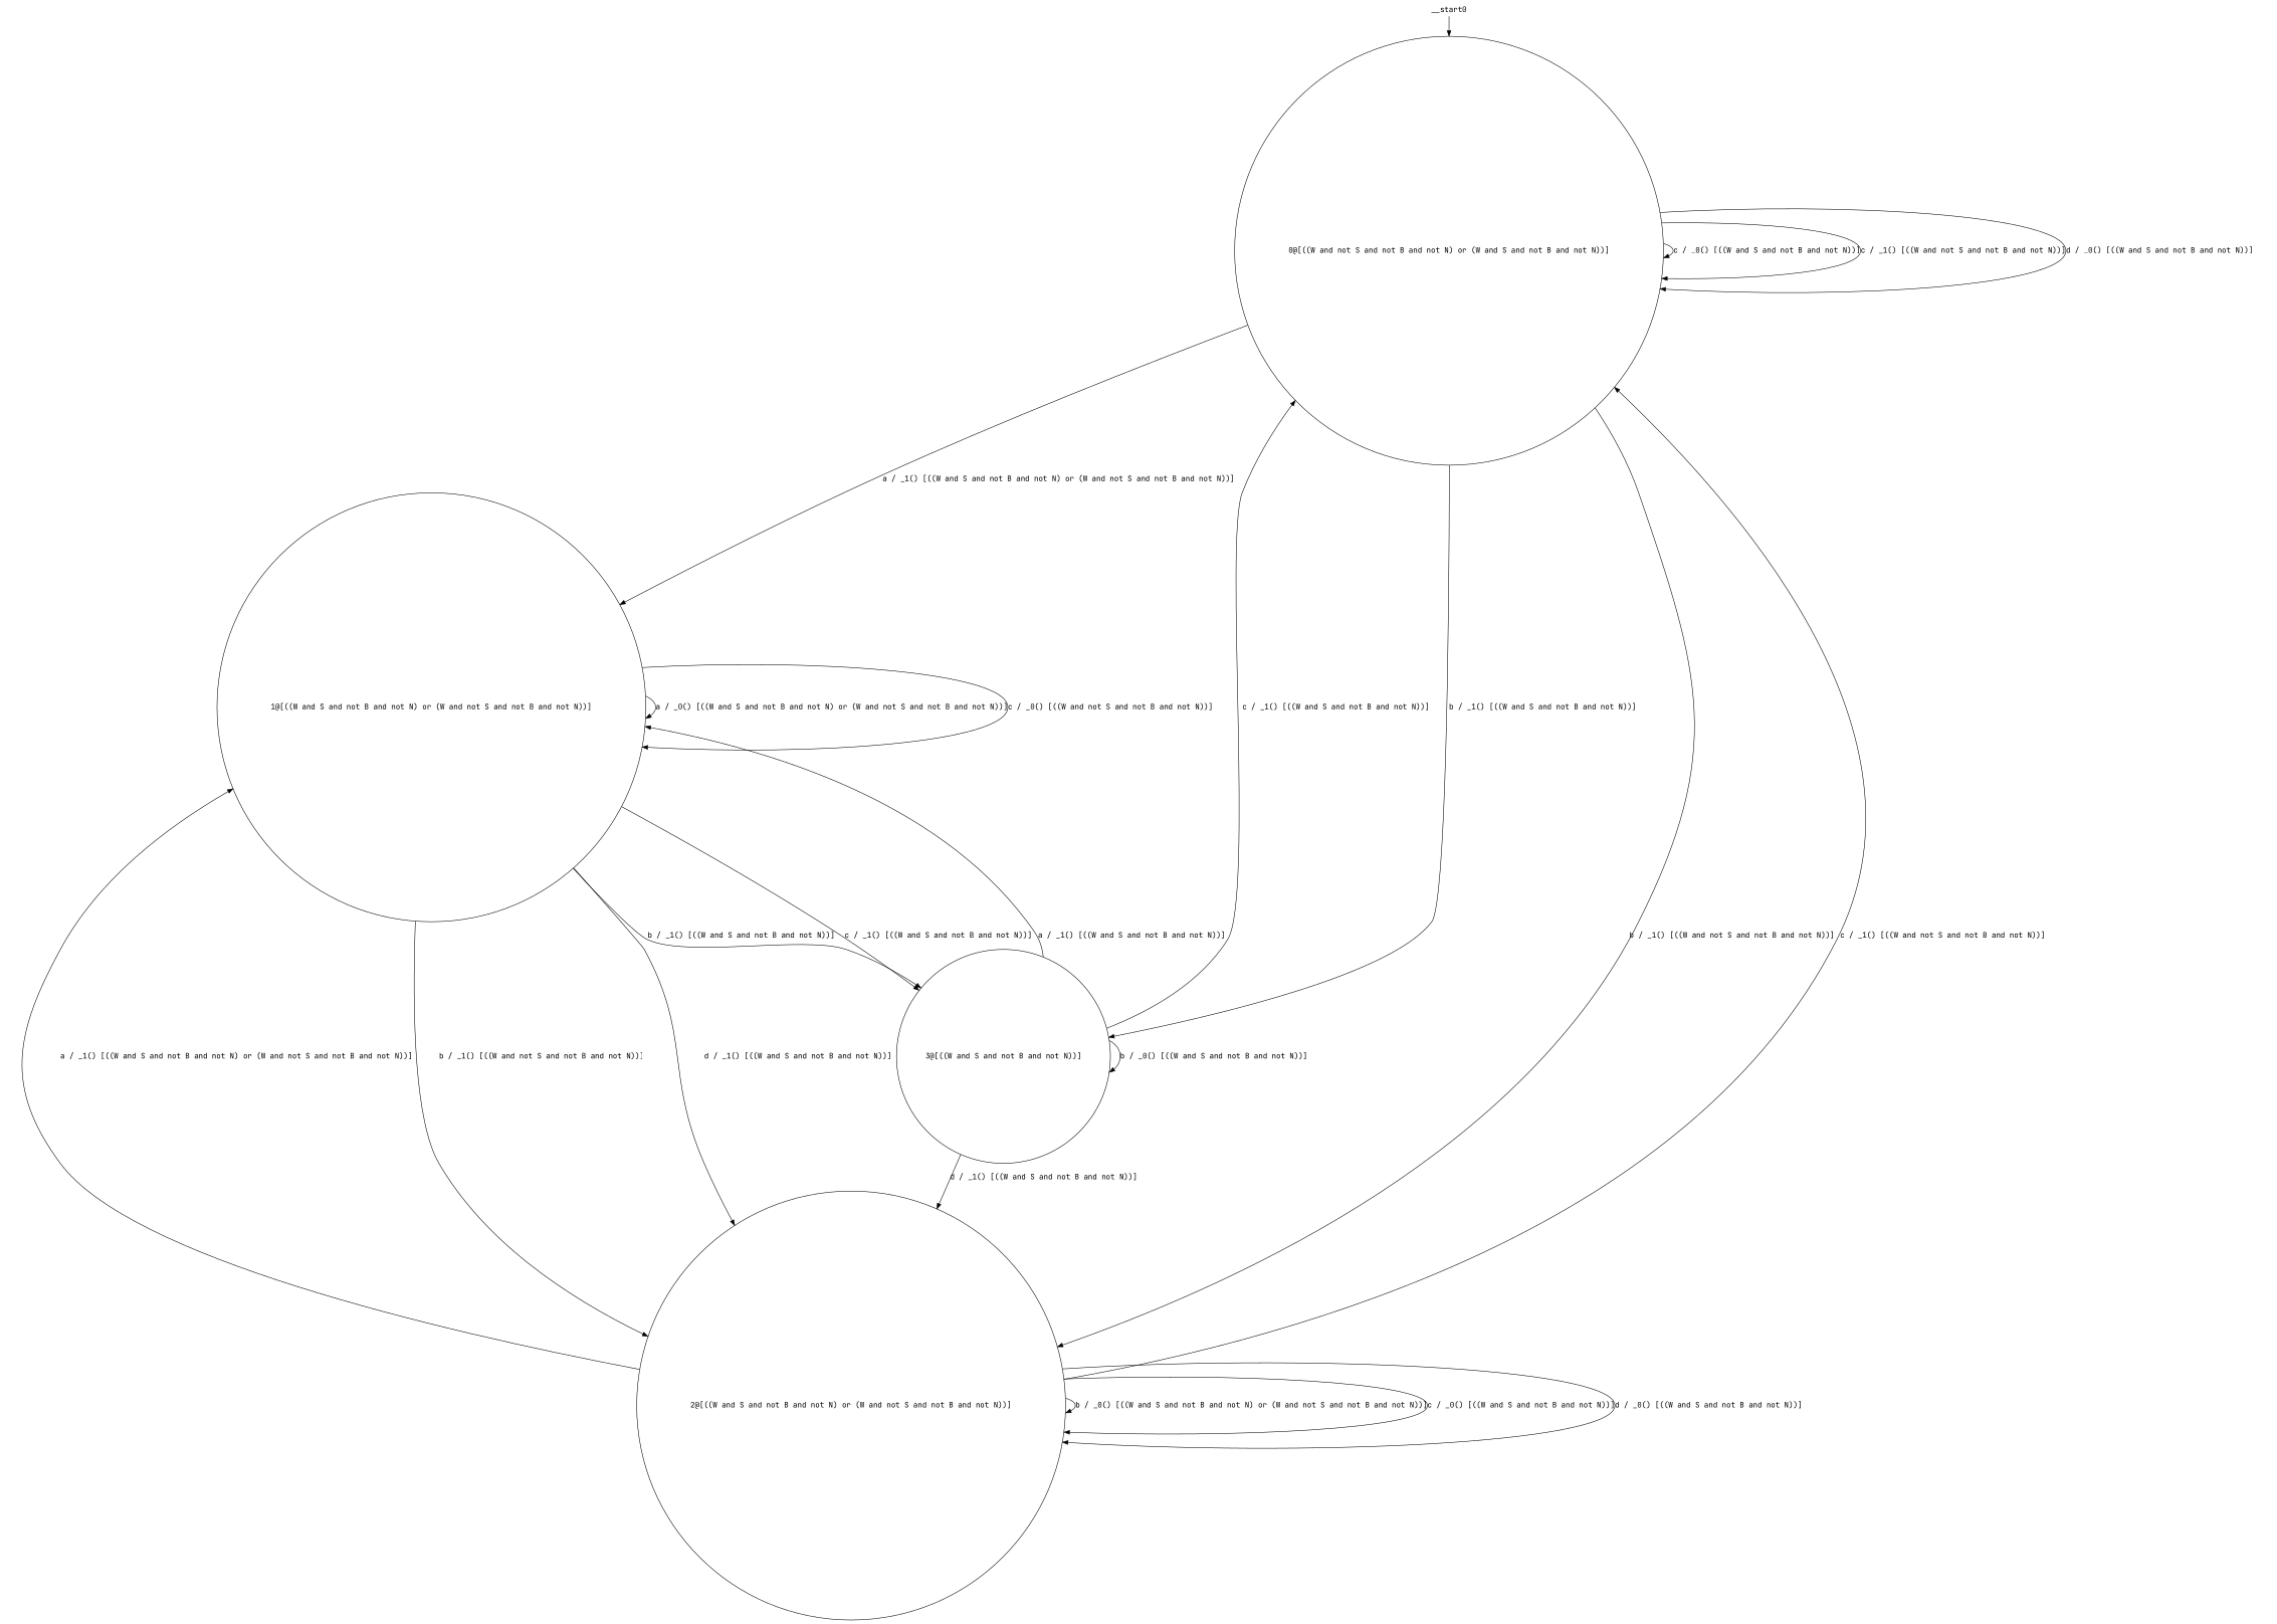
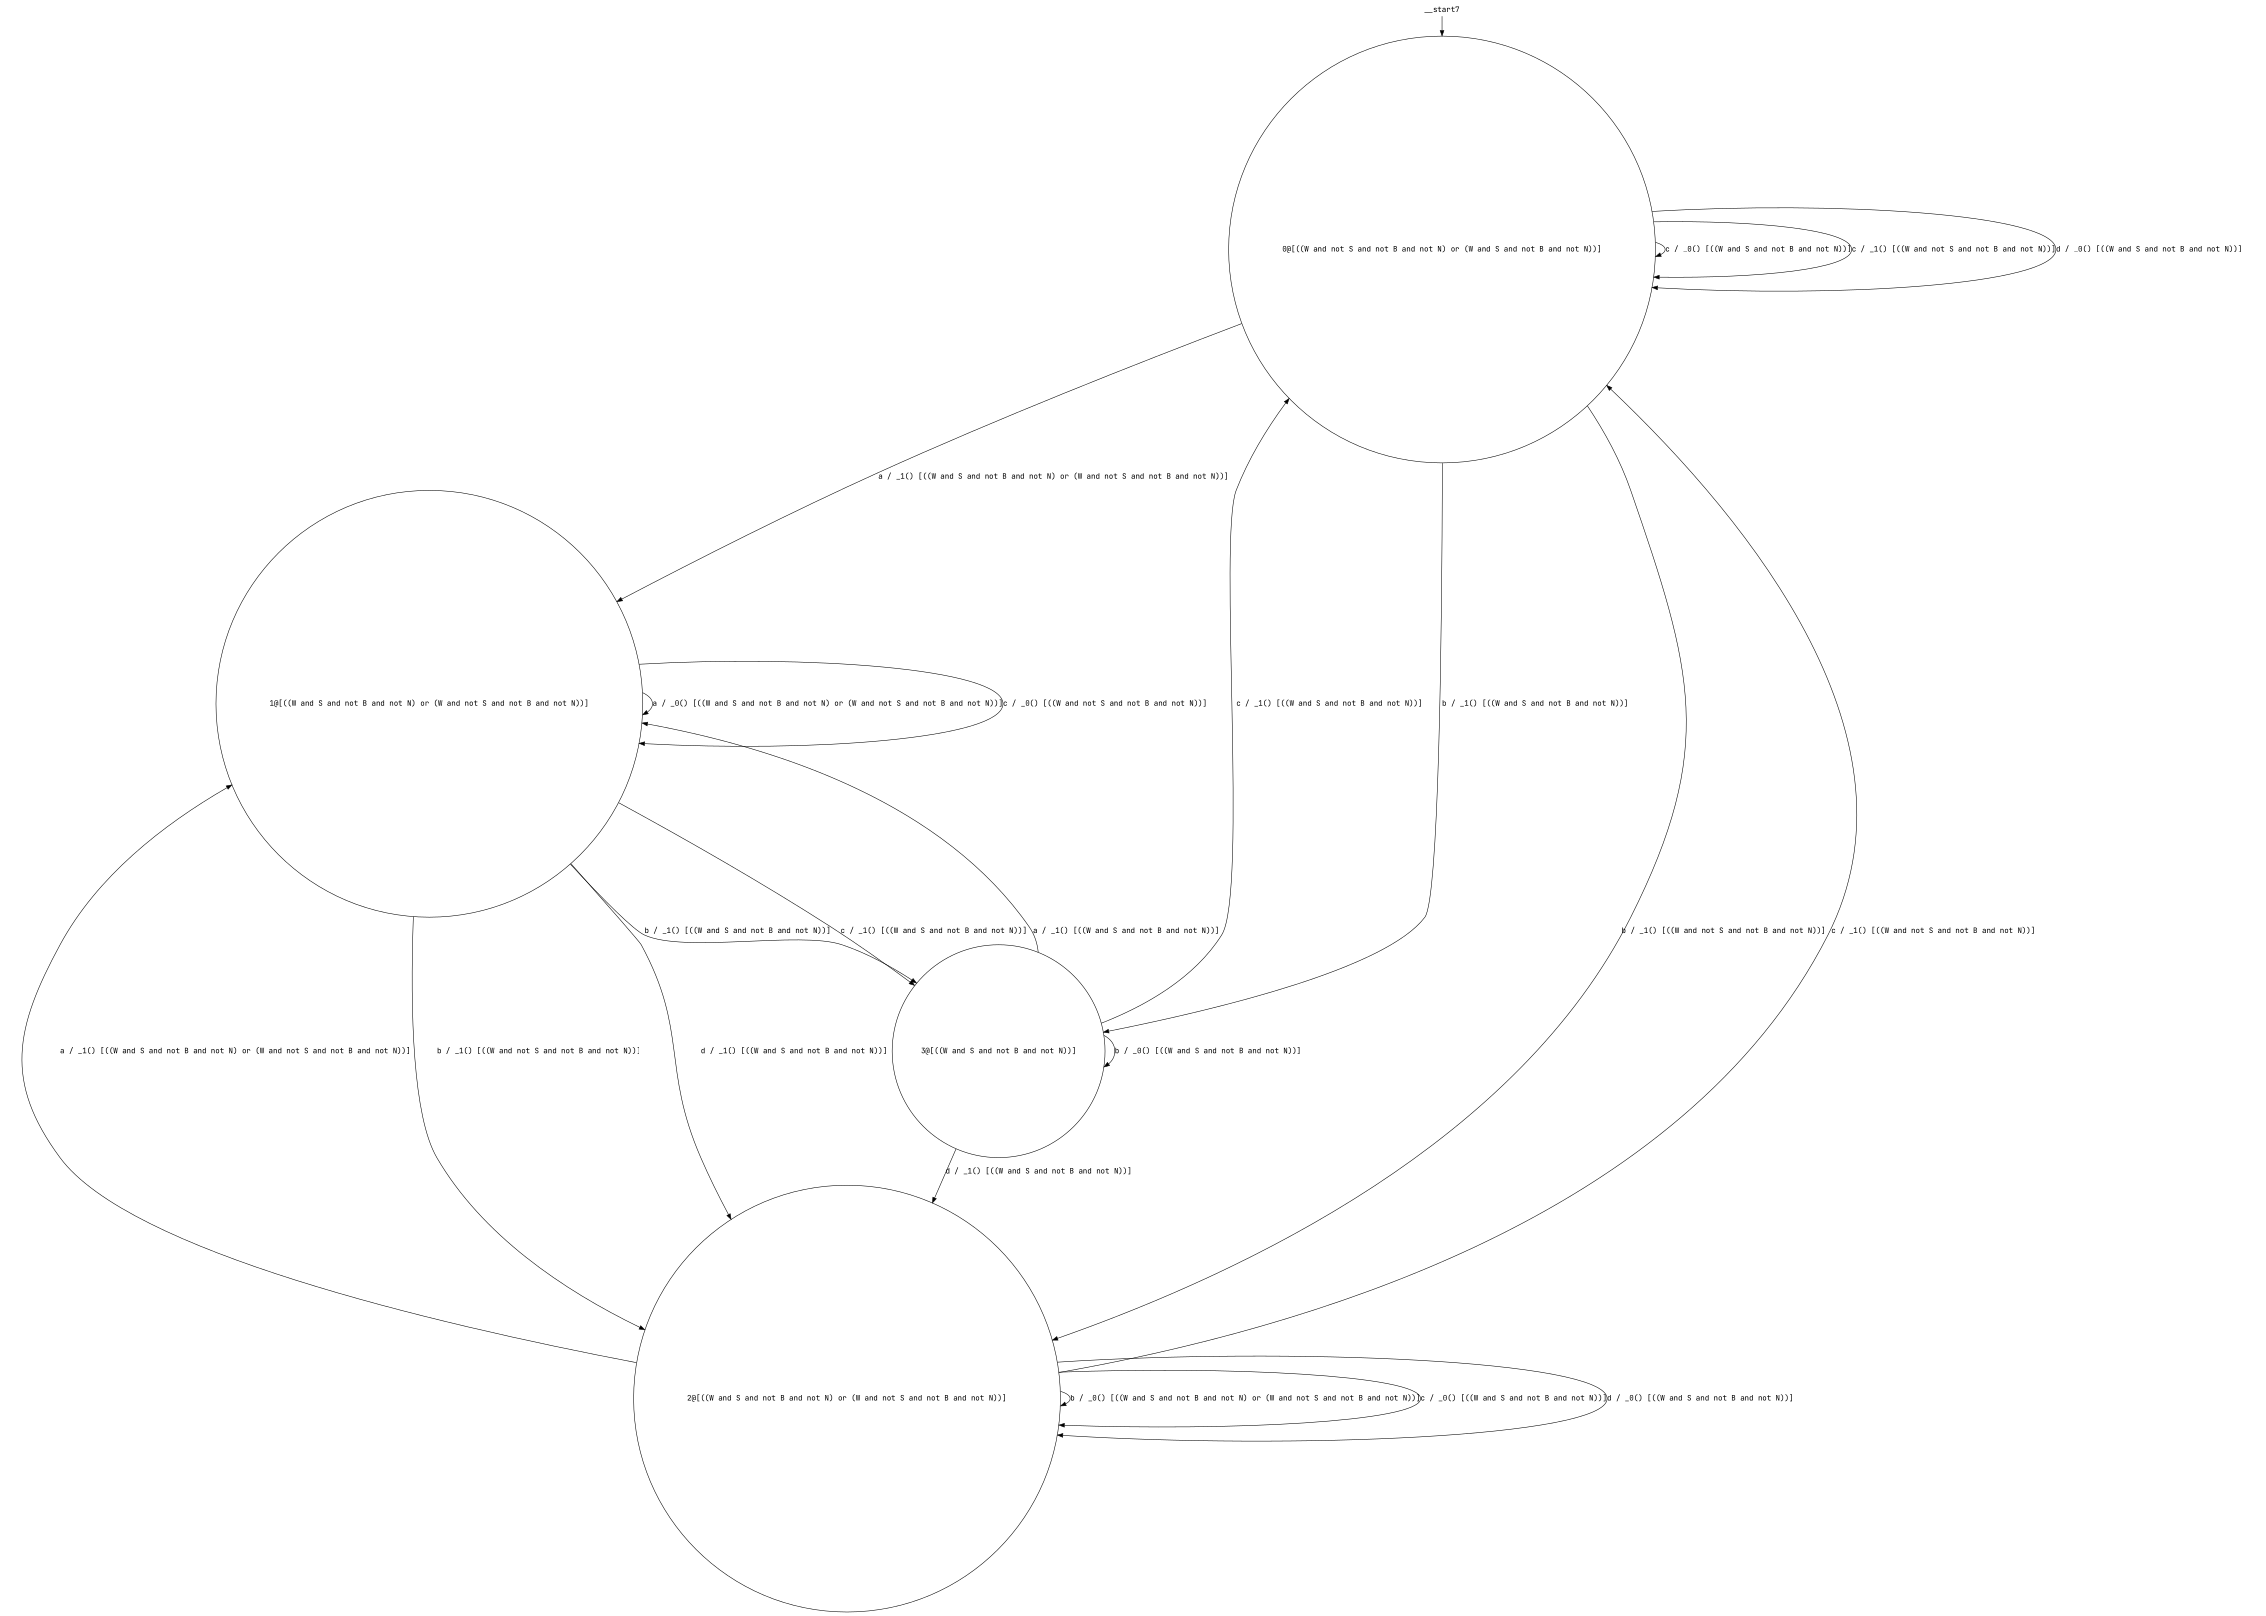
  digraph {
    fontname="JetBrains Mono"
    node [shape=circle fontname="JetBrains Mono"]
    edge [lblstyle="above, sloped" fontname="JetBrains Mono"]
    n1 [label="0@[((W and not S and not B and not N) or (W and S and not B and not N))]"]
    n2 [label="1@[((W and S and not B and not N) or (W and not S and not B and not N))]"]
    n3 [label="2@[((W and S and not B and not N) or (W and not S and not B and not N))]"]
    n4 [label="3@[((W and S and not B and not N))]"]
-   __start0 [height=0 shape=none width=0]
+   __start0 [height=0 shape=none width=0 label=__start7]
    n1 -> n1 [label="c / _0() [((W and S and not B and not N))]"]
    n1 -> n1 [label="c / _1() [((W and not S and not B and not N))]"]
    n1 -> n1 [label="d / _0() [((W and S and not B and not N))]"]
    n1 -> n2 [label="a / _1() [((W and S and not B and not N) or (W and not S and not B and not N))]"]
    n1 -> n3 [label="b / _1() [((W and not S and not B and not N))]"]
    n1 -> n4 [label="b / _1() [((W and S and not B and not N))]"]
    n2 -> n2 [label="a / _0() [((W and S and not B and not N) or (W and not S and not B and not N))]"]
    n2 -> n2 [label="c / _0() [((W and not S and not B and not N))]"]
    n2 -> n3 [label="b / _1() [((W and not S and not B and not N))]"]
    n2 -> n3 [label="d / _1() [((W and S and not B and not N))]"]
    n2 -> n4 [label="b / _1() [((W and S and not B and not N))]"]
    n2 -> n4 [label="c / _1() [((W and S and not B and not N))]"]
    n3 -> n1 [label="c / _1() [((W and not S and not B and not N))]"]
    n3 -> n2 [label="a / _1() [((W and S and not B and not N) or (W and not S and not B and not N))]"]
    n3 -> n3 [label="b / _0() [((W and S and not B and not N) or (W and not S and not B and not N))]"]
    n3 -> n3 [label="c / _0() [((W and S and not B and not N))]"]
    n3 -> n3 [label="d / _0() [((W and S and not B and not N))]"]
    n4 -> n1 [label="c / _1() [((W and S and not B and not N))]"]
    n4 -> n2 [label="a / _1() [((W and S and not B and not N))]"]
    n4 -> n3 [label="d / _1() [((W and S and not B and not N))]"]
    n4 -> n4 [label="b / _0() [((W and S and not B and not N))]"]
    __start0 -> n1
  }
